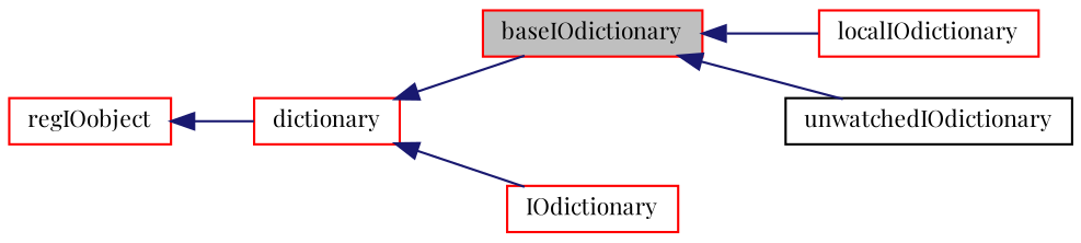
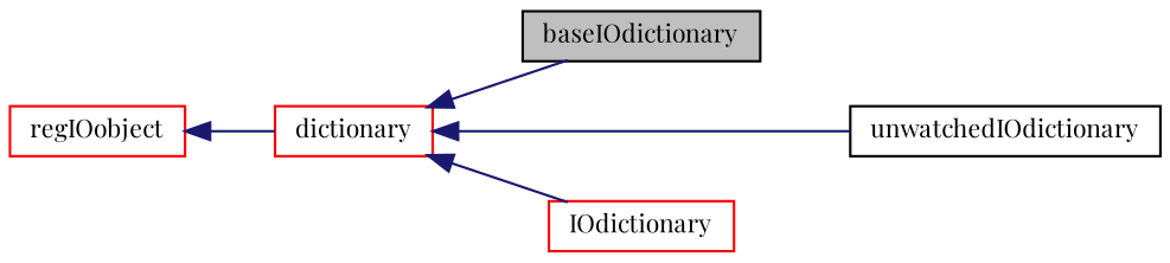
  digraph {
    fontname="Playfair Display"
    rankdir=LR
    node [color=red fontname="Playfair Display" fontsize=10 shape=record]
    edge [color=midnightblue dir=back fontname="Playfair Display" fontsize=10 labelfontname=Helvetica labelfontsize=10 style=solid]
-   n1 [fillcolor=grey75 fontcolor=black height=0.2 label=baseIOdictionary style=filled width=0.4]
-   n2 [height=0.2 label=localIOdictionary width=0.4]
+   n1 [color=black fillcolor=grey75 fontcolor=black height=0.2 label=baseIOdictionary style=filled width=0.4]
    n3 [color=black height=0.2 label=unwatchedIOdictionary width=0.4]
    n4 [height=0.2 label=IOdictionary width=0.4]
    n5 [height=0.2 label=regIOobject width=0.4]
    n6 [height=0.2 label=dictionary width=0.4]
-   n1 -> n2
-   n1 -> n3
+   n6 -> n3
    n5 -> n6
    n6 -> n1
    n6 -> n4
  }
